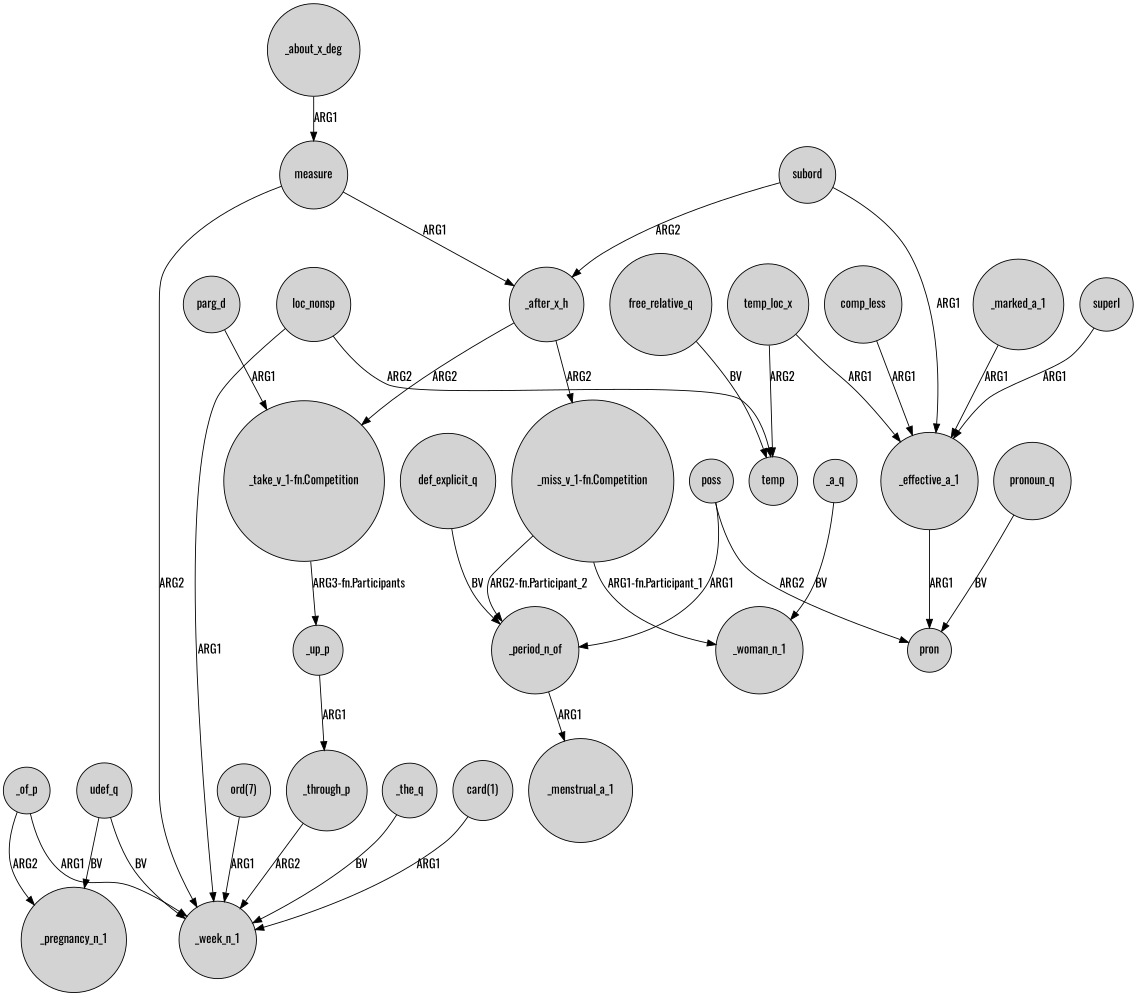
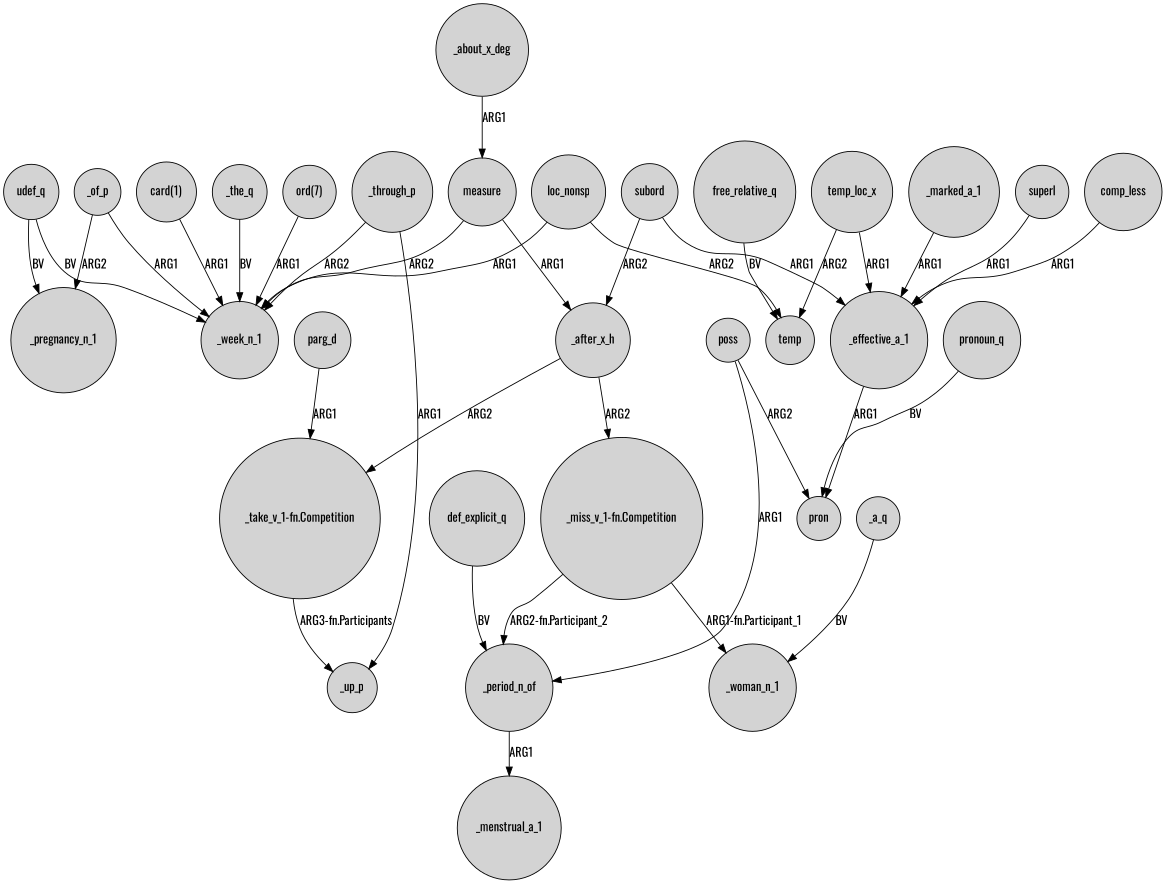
  digraph {
    fontname=Oswald
    node [fontname=Oswald shape=circle style=filled]
    edge [fontname=Oswald]
    _the_q
    _week_n_1
    "_take_v_1-fn.Competition"
    _up_p
    def_explicit_q
    _period_n_of
    _menstrual_a_1
    "card(1)"
    _of_p
    _pregnancy_n_1
    _through_p
    udef_q
    _after_x_h
    "_miss_v_1-fn.Competition"
    _woman_n_1
    _marked_a_1
    _effective_a_1
    pron
    temp_loc_x
    temp
    loc_nonsp
    "ord(7)"
    measure
    pronoun_q
    poss
    _a_q
    _about_x_deg
    superl
    comp_less
    parg_d
    subord
    free_relative_q
    _the_q -> _week_n_1 [label=BV]
    "_take_v_1-fn.Competition" -> _up_p [label="ARG3-fn.Participants"]
    def_explicit_q -> _period_n_of [label=BV]
    _period_n_of -> _menstrual_a_1 [label=ARG1]
    "card(1)" -> _week_n_1 [label=ARG1]
    _of_p -> _week_n_1 [label=ARG1]
    _of_p -> _pregnancy_n_1 [label=ARG2]
    _through_p -> _week_n_1 [label=ARG2]
-   _up_p -> _through_p [label=ARG1]
+   _through_p -> _up_p [label=ARG1]
    udef_q -> _week_n_1 [label=BV]
    udef_q -> _pregnancy_n_1 [label=BV]
    _after_x_h -> "_take_v_1-fn.Competition" [label=ARG2]
    _after_x_h -> "_miss_v_1-fn.Competition" [label=ARG2]
    "_miss_v_1-fn.Competition" -> _period_n_of [label="ARG2-fn.Participant_2"]
    "_miss_v_1-fn.Competition" -> _woman_n_1 [label="ARG1-fn.Participant_1"]
    _marked_a_1 -> _effective_a_1 [label=ARG1]
    _effective_a_1 -> pron [label=ARG1]
    temp_loc_x -> _effective_a_1 [label=ARG1]
    temp_loc_x -> temp [label=ARG2]
    loc_nonsp -> _week_n_1 [label=ARG1]
    loc_nonsp -> temp [label=ARG2]
    "ord(7)" -> _week_n_1 [label=ARG1]
    measure -> _week_n_1 [label=ARG2]
    measure -> _after_x_h [label=ARG1]
    pronoun_q -> pron [label=BV]
    poss -> _period_n_of [label=ARG1]
    poss -> pron [label=ARG2]
    _a_q -> _woman_n_1 [label=BV]
    _about_x_deg -> measure [label=ARG1]
    superl -> _effective_a_1 [label=ARG1]
    comp_less -> _effective_a_1 [label=ARG1]
    parg_d -> "_take_v_1-fn.Competition" [label=ARG1]
    subord -> _after_x_h [label=ARG2]
    subord -> _effective_a_1 [label=ARG1]
    free_relative_q -> temp [label=BV]
  }
